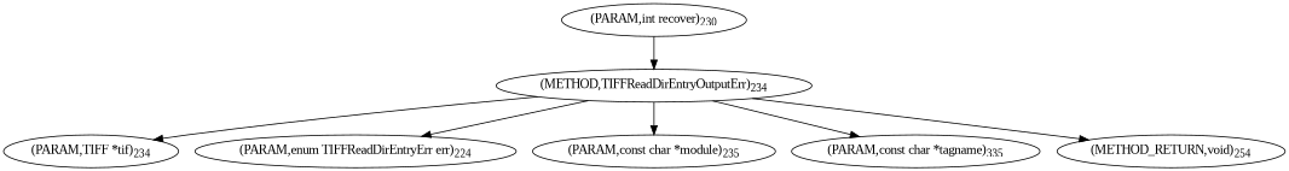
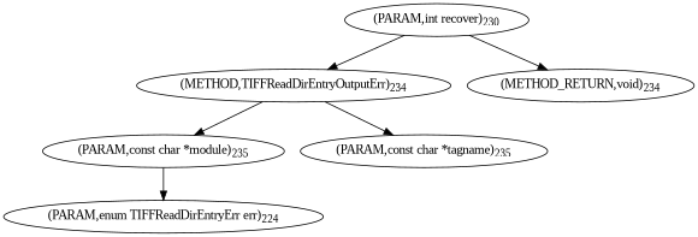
  digraph {
    fontname="Liberation Serif"
    node [fontname="Liberation Serif"]
    edge [fontname="Liberation Serif"]
    n1 [label=<(METHOD,TIFFReadDirEntryOutputErr)<SUB>234</SUB>>]
-   n2 [label=<(PARAM,TIFF *tif)<SUB>234</SUB>>]
    n3 [label=<(PARAM,enum TIFFReadDirEntryErr err)<SUB>224</SUB>>]
    n4 [label=<(PARAM,const char *module)<SUB>235</SUB>>]
-   n5 [label=<(PARAM,const char *tagname)<SUB>335</SUB>>]
-   n6 [label=<(METHOD_RETURN,void)<SUB>254</SUB>>]
+   n5 [label=<(PARAM,const char *tagname)<SUB>235</SUB>>]
+   n6 [label=<(METHOD_RETURN,void)<SUB>234</SUB>>]
    n7 [label=<(PARAM,int recover)<SUB>230</SUB>>]
-   n1 -> n2
-   n1 -> n3
+   n4 -> n3
    n1 -> n4
    n1 -> n5
-   n1 -> n6
+   n7 -> n6
    n7 -> n1
  }
